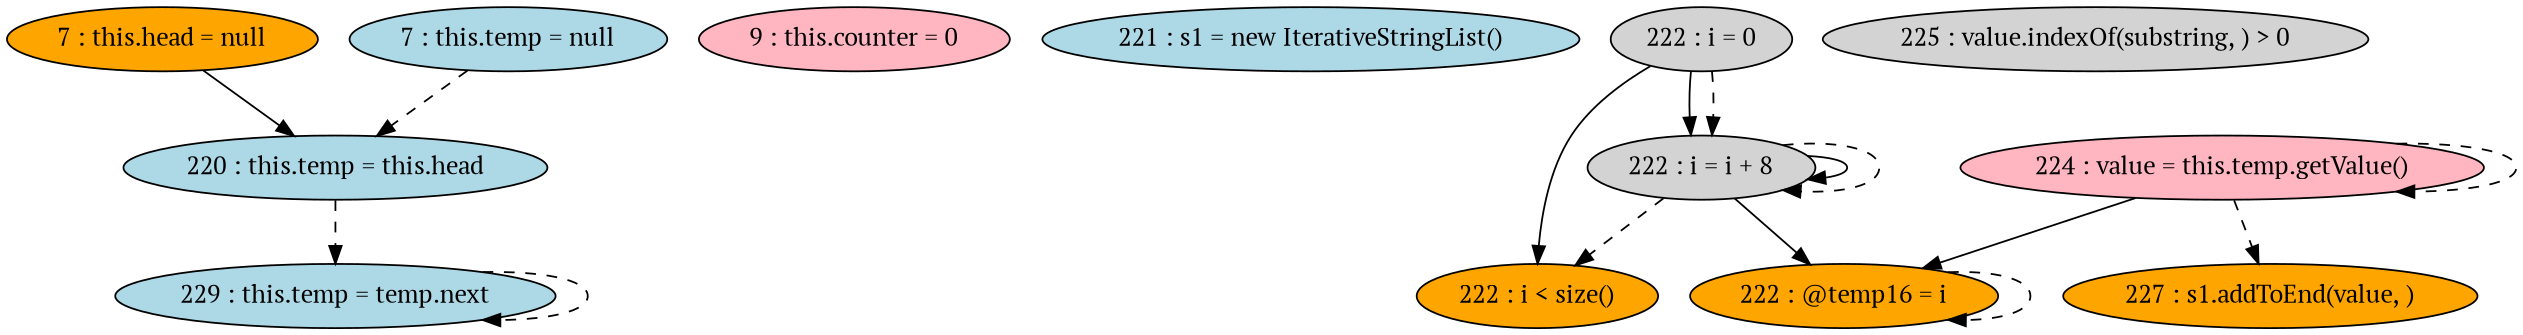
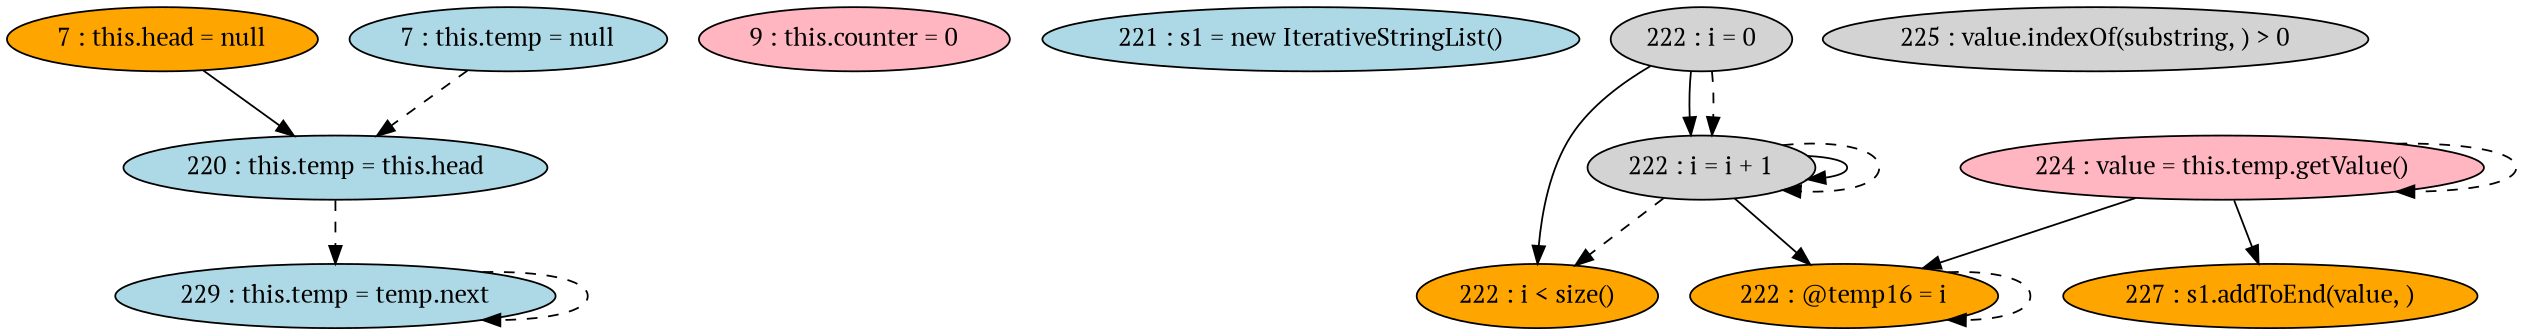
  digraph {
    fontname="PT Serif"
    node [fillcolor=lightblue fontname="PT Serif" style=filled]
    edge [fontname="PT Serif" style=dashed]
    "220 : this.temp = this.head"
    "7 : this.head = null" [fillcolor=orange]
    "229 : this.temp = temp.next"
    n4 [label="7 : this.temp = null"]
    "9 : this.counter = 0" [fillcolor=lightpink]
    "221 : s1 = new IterativeStringList()"
    "222 : i = 0" [fillcolor=lightgrey]
    "222 : i < size()" [fillcolor=orange]
-   "222 : i = i + 1" [fillcolor=lightgrey label="222 : i = i + 8"]
+   "222 : i = i + 1" [fillcolor=lightgrey]
    "222 : @temp16 = i" [fillcolor=orange]
    "224 : value = this.temp.getValue()" [fillcolor=lightpink]
    "227 : s1.addToEnd(value, )" [fillcolor=orange]
    "225 : value.indexOf(substring, ) > 0" [fillcolor=lightgrey]
    "220 : this.temp = this.head" -> "229 : this.temp = temp.next"
    "7 : this.head = null" -> "220 : this.temp = this.head" [style=""]
    "229 : this.temp = temp.next" -> "229 : this.temp = temp.next"
    n4 -> "220 : this.temp = this.head"
    "222 : i = 0" -> "222 : i < size()" [style=""]
    "222 : i = 0" -> "222 : i = i + 1" [style=""]
    "222 : i = 0" -> "222 : i = i + 1"
    "222 : i = i + 1" -> "222 : i < size()"
    "222 : i = i + 1" -> "222 : i = i + 1" [style=""]
    "222 : i = i + 1" -> "222 : i = i + 1"
    "222 : i = i + 1" -> "222 : @temp16 = i" [style=""]
    "222 : @temp16 = i" -> "222 : @temp16 = i"
    "224 : value = this.temp.getValue()" -> "222 : @temp16 = i" [style=""]
    "224 : value = this.temp.getValue()" -> "224 : value = this.temp.getValue()"
-   "224 : value = this.temp.getValue()" -> "227 : s1.addToEnd(value, )"
+   "224 : value = this.temp.getValue()" -> "227 : s1.addToEnd(value, )" [style=""]
  }
